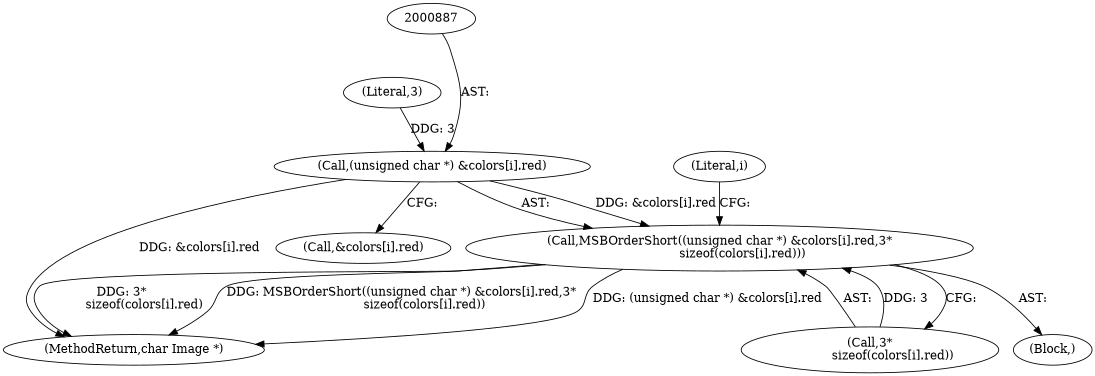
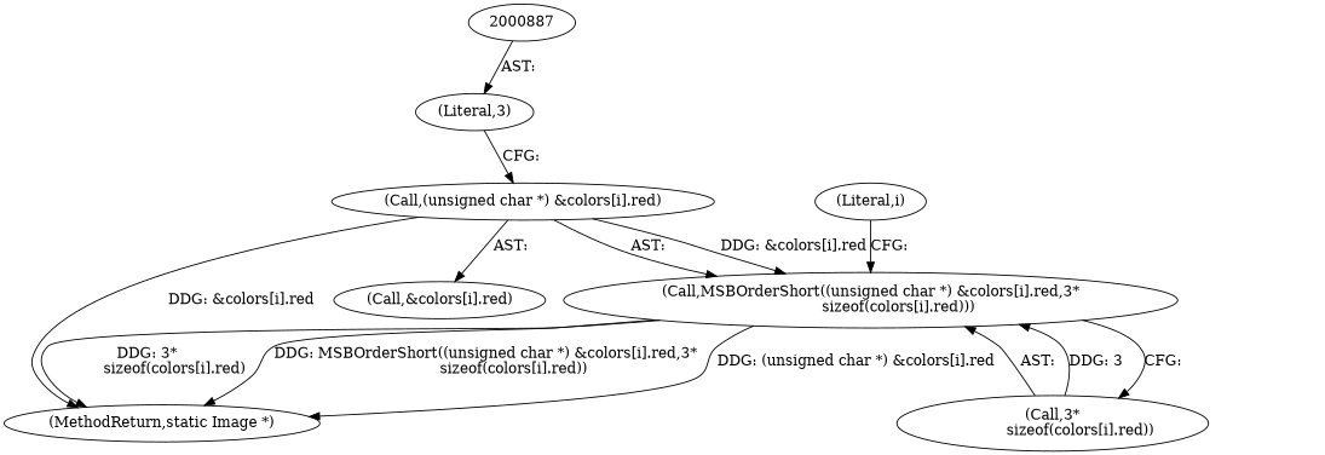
  digraph {
    n1 [label="(Call,(unsigned char *) &colors[i].red)"]
    n2 [label="(Call,MSBOrderShort((unsigned char *) &colors[i].red,3*\n            sizeof(colors[i].red)))"]
    n3 [label="(Call,&colors[i].red)"]
-   n4 [label="(MethodReturn,char Image *)"]
+   n4 [label="(MethodReturn,static Image *)"]
    n5 [label="(Call,3*\n            sizeof(colors[i].red))"]
-   n6 [label="(Block,)"]
    n7 [label="(Literal,3)"]
    n8 [label="(Literal,i)"]
    n9 [label=2000887]
    n1 -> n2 [label="AST: "]
    n1 -> n2 [label="DDG: &colors[i].red"]
-   n1 -> n3 [label="CFG: "]
+   n1 -> n3 [label="AST: "]
    n1 -> n4 [label="DDG: &colors[i].red"]
    n2 -> n4 [label="DDG: MSBOrderShort((unsigned char *) &colors[i].red,3*\n            sizeof(colors[i].red))"]
    n2 -> n4 [label="DDG: (unsigned char *) &colors[i].red"]
    n2 -> n4 [label="DDG: 3*\n            sizeof(colors[i].red)"]
    n2 -> n5 [label="CFG: "]
-   n2 -> n6 [label="AST: "]
    n5 -> n2 [label="AST: "]
    n5 -> n2 [label="DDG: 3"]
-   n7 -> n1 [label="DDG: 3"]
+   n7 -> n1 [label="CFG: "]
    n8 -> n2 [label="CFG: "]
-   n9 -> n1 [label="AST: "]
+   n9 -> n7 [label="AST: "]
  }
